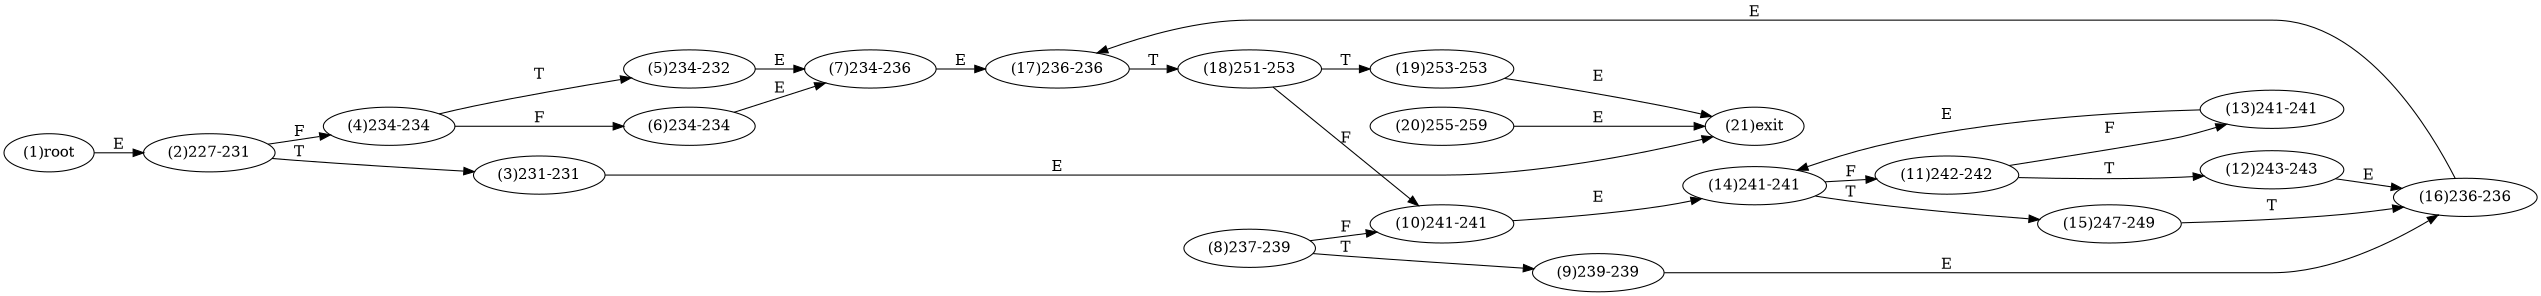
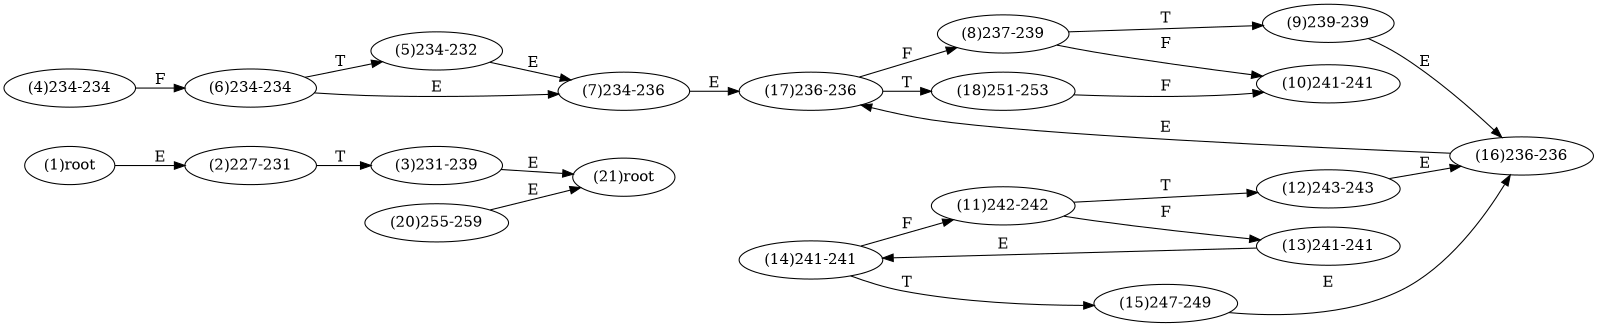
  digraph {
    rankdir=LR
    n1 [label="(1)root"]
    n2 [label="(2)227-231"]
-   n3 [label="(3)231-231"]
+   n3 [label="(3)231-239"]
    n4 [label="(4)234-234"]
-   n5 [label="(21)exit"]
+   n5 [label="(21)root"]
    n6 [label="(5)234-232"]
    n7 [label="(6)234-234"]
    n8 [label="(7)234-236"]
    n9 [label="(17)236-236"]
    n10 [label="(8)237-239"]
    n11 [label="(18)251-253"]
    n12 [label="(9)239-239"]
    n13 [label="(10)241-241"]
    n14 [label="(16)236-236"]
    n15 [label="(14)241-241"]
    n16 [label="(11)242-242"]
    n17 [label="(15)247-249"]
    n18 [label="(12)243-243"]
    n19 [label="(13)241-241"]
-   n20 [label="(19)253-253"]
    n21 [label="(20)255-259"]
    n1 -> n2 [label=E]
    n2 -> n3 [label=T]
-   n2 -> n4 [label=F]
    n3 -> n5 [label=E]
-   n4 -> n6 [label=T]
+   n7 -> n6 [label=T]
    n4 -> n7 [label=F]
    n6 -> n8 [label=E]
    n7 -> n8 [label=E]
    n8 -> n9 [label=E]
+   n9 -> n10 [label=F]
    n9 -> n11 [label=T]
    n10 -> n12 [label=T]
    n10 -> n13 [label=F]
    n11 -> n13 [label=F]
-   n11 -> n20 [label=T]
    n12 -> n14 [label=E]
-   n13 -> n15 [label=E]
    n14 -> n9 [label=E]
    n15 -> n16 [label=F]
    n15 -> n17 [label=T]
    n16 -> n18 [label=T]
    n16 -> n19 [label=F]
-   n17 -> n14 [label=T]
+   n17 -> n14 [label=E]
    n18 -> n14 [label=E]
    n19 -> n15 [label=E]
-   n20 -> n5 [label=E]
    n21 -> n5 [label=E]
  }
